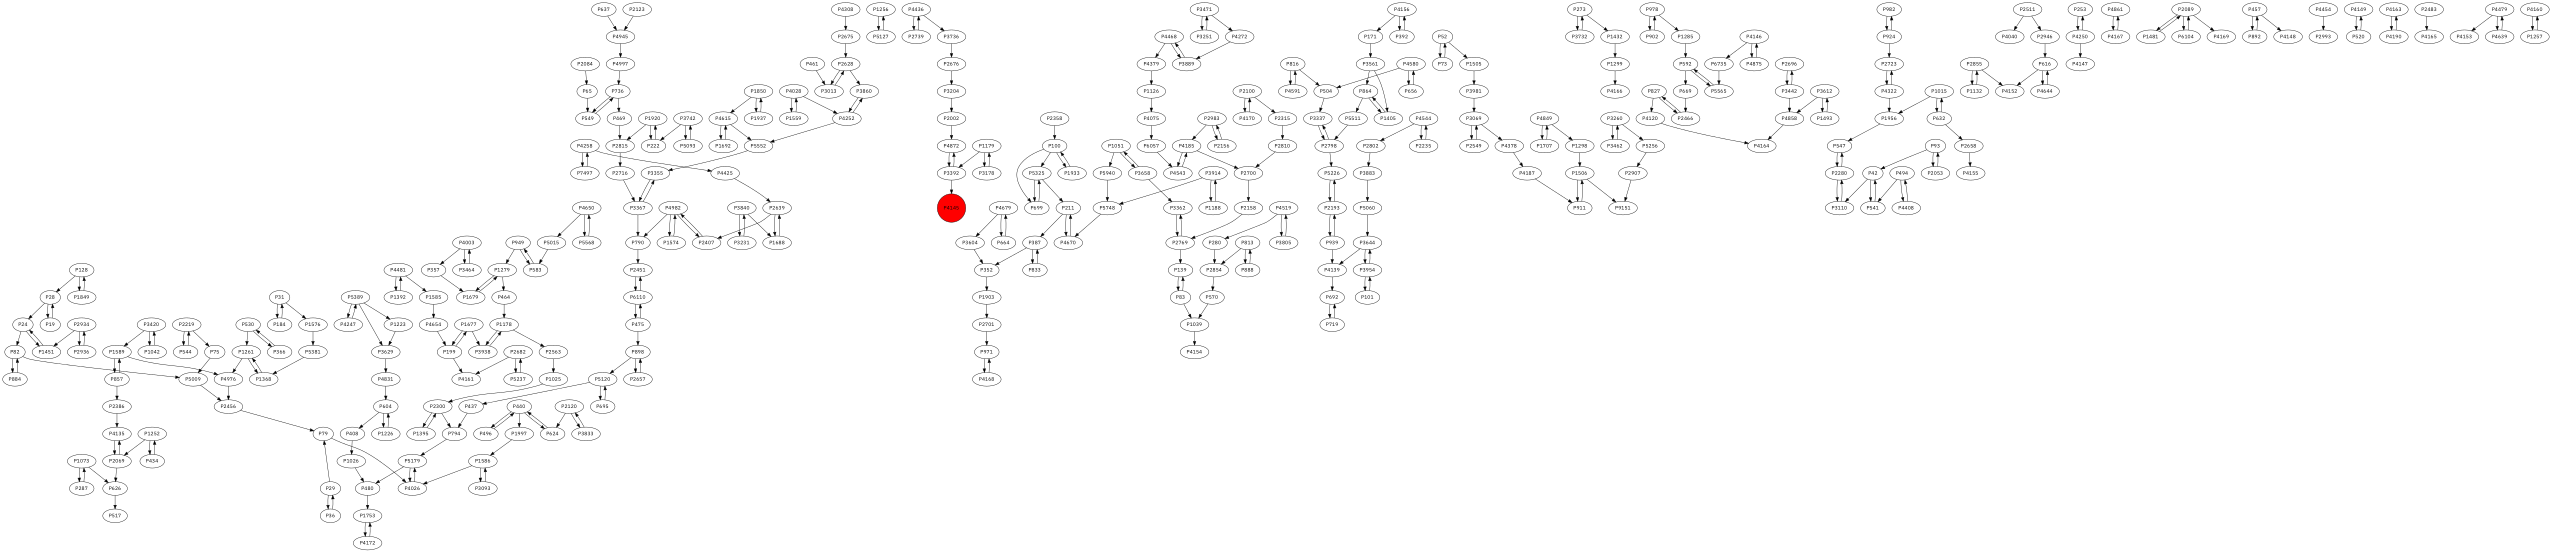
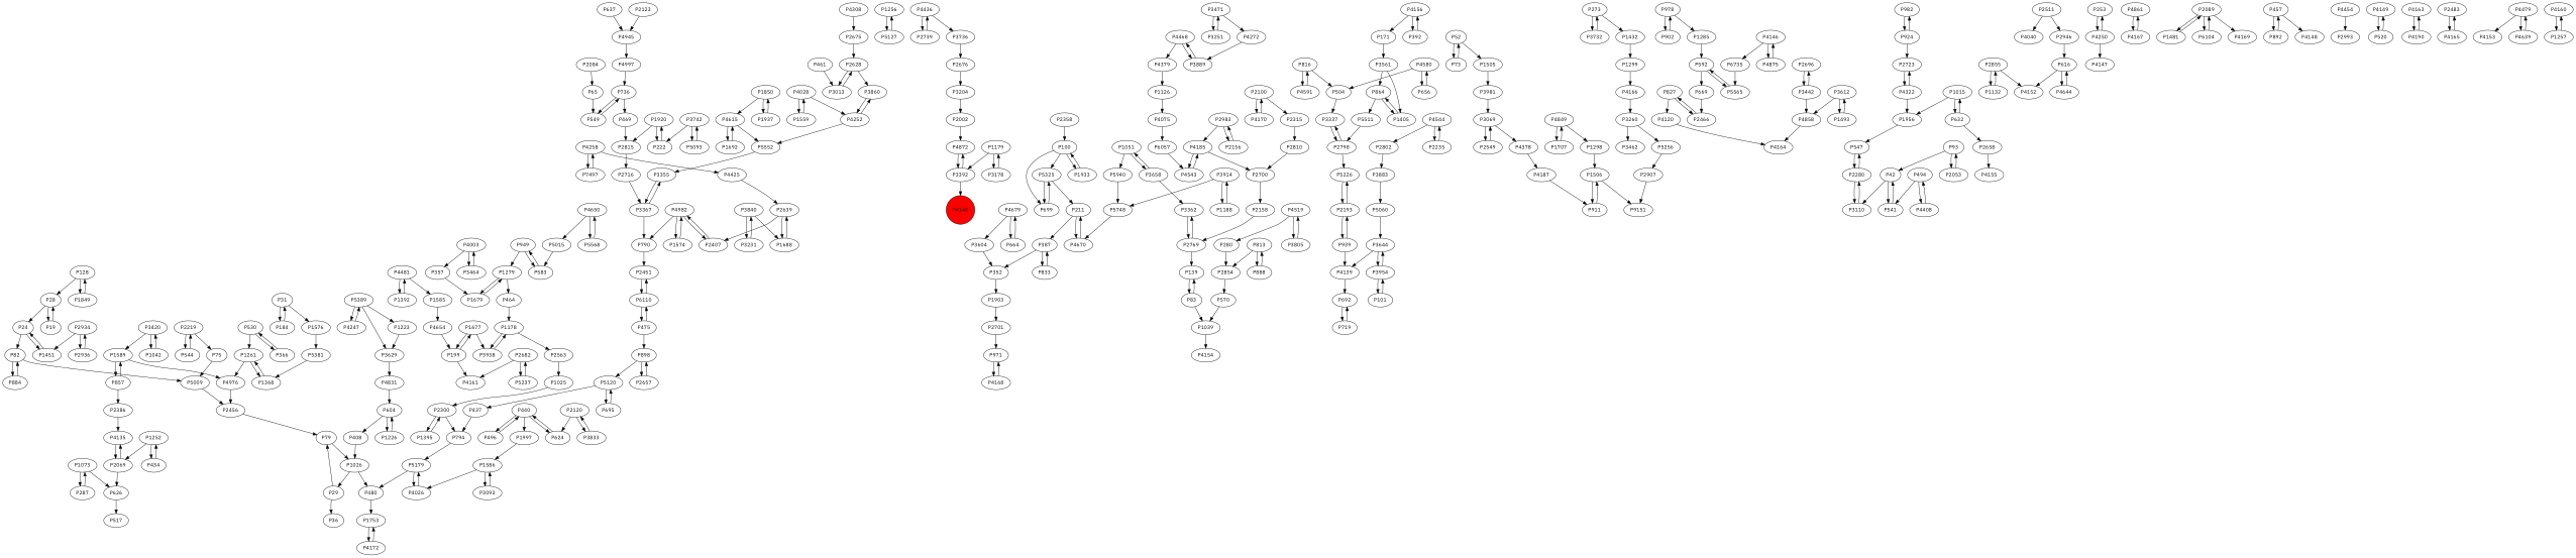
  digraph {
    fontname="IBM Plex Sans"
    node [fontname="IBM Plex Sans"]
    edge [fontname="IBM Plex Sans"]
    P3860
    P4252
    P5552
    P3355
    P4615
    P1692
    P3367
    P1256
    P5127
    P4172
    P1753
    P4436
    P2739
    P3736
    P2676
    P2219
    P544
    P75
    P5009
    P5325
    P699
    P211
    P387
    P4670
    P2358
    P100
    P1933
    P816
    P4591
    P504
    P3337
    P1432
    P1299
    P4166
    P6110
    P475
    P2451
    P898
    P2657
    P5120
    P3462
    P3260
    P5256
    P2907
    P2696
    P3442
    P4858
    P4164
    P2300
    P1395
    P794
    P5179
    P982
    P924
    P2723
    P4322
    P3204
    P4654
    P199
    P1677
    P4161
    P3938
    P31
    P1576
    P184
    P5381
    P1368
    P2798
    P5226
    P864
    P5511
    P1405
    P5568
    P4650
    P5015
    P583
    P1223
    P3629
    P4831
    P604
    P939
    P2193
    P4139
    P692
    P352
    P833
    P1903
    P2701
    P1298
    P1506
    P911
    n92 [label=P9151]
    P4408
    P494
    P541
    P42
    P357
    P1679
    P1279
    P464
    P4168
    P971
    P616
    P4644
    P4152
    P2002
    P4872
    P3392
    P4145 [fillcolor=red shape=circle style=filled]
    P827
    P4120
    P2466
    P1252
    P434
    P2069
    P626
    P4135
    P1574
    P4982
    P790
    P2407
    P3954
    P101
    P3644
    P4026
    P480
    P1178
    P3732
    P273
    P2700
    P2158
    P2769
    P3362
    P139
    P888
    P813
    P2854
    P570
    P3658
    P1051
    P5940
    P2084
    P65
    P549
    P736
    P4379
    P1126
    P4075
    P6057
    P4544
    P2802
    P2235
    P3883
    P5060
    P530
    P366
    P1261
    P4976
    P83
    P1039
    P4154
    P253
    P4250
    P4147
    P79
    P1026
    P1179
    P3178
    P3464
    P4003
    P128
    P28
    P1849
    P19
    P24
    P1451
    P82
    P1850
    P1937
    P2934
    P2936
    P517
    n183 [label=P4861]
    P4167
    P2456
    P437
    P695
    P3110
    P2280
    P547
    P440
    P496
    P624
    P1997
    P1586
    P632
    P2658
    P1015
    P4155
    P1956
    P2089
    P1481
    P6104
    P4169
    P457
    P892
    P4148
    P5748
    P3981
    P3069
    P2549
    P4378
    P4187
    P3914
    P1188
    P1493
    P3612
    P2123
    P4945
    P4997
    P2120
    P3833
    P469
    P1073
    P287
    P4543
    P4185
    P2511
    P4040
    P2946
    P461
    P3013
    P2628
    P2815
    P2716
    P1707
    P4849
    P1226
    P949
    P3093
    P2563
    P1025
    P1042
    P3420
    P1589
    P857
    P592
    P669
    P5565
    P7497
    P4258
    P4425
    P2639
    P4481
    P1585
    P1392
    P3742
    P5093
    P222
    P1920
    P36
    P29
    P52
    P73
    P1505
    P2386
    P3889
    P4468
    P719
    P408
    P3251
    P3471
    P4272
    P884
    P902
    P978
    P1285
    P1559
    P4028
    P3231
    P3840
    P1688
    P4170
    P2100
    P2315
    P2810
    P4454
    P2993
    P1132
    P2855
    P4149
    P520
    P4163
    P4190
    P2156
    P2983
    P3805
    P4519
    P280
    P6735
    P171
    P3561
    P5389
    P4247
    P4679
    P664
    P3604
    P392
    P4156
    P2483
    P4165
    n312 [label=P4875]
    P4146
    P93
    P2053
    P2675
    P4580
    P656
    P4479
    P4153
    P4639
    P4160
    P1257
    P2682
    P5237
    P637
    P4308
    P3860 -> P4252
    P4252 -> P3860
    P4252 -> P5552
    P5552 -> P3355
    P3355 -> P3367
    P4615 -> P5552
    P4615 -> P1692
    P1692 -> P4615
    P3367 -> P3355
    P3367 -> P790
    P1256 -> P5127
    P5127 -> P1256
    P4172 -> P1753
    P1753 -> P4172
    P4436 -> P2739
    P4436 -> P3736
    P2739 -> P4436
    P3736 -> P2676
    P2676 -> P3204
    P2219 -> P544
    P2219 -> P75
    P544 -> P2219
    P75 -> P5009
    P5009 -> P2456
    P5325 -> P699
    P5325 -> P211
    P699 -> P5325
    P211 -> P387
    P211 -> P4670
    P387 -> P352
    P387 -> P833
    P4670 -> P211
    P2358 -> P100
    P100 -> P5325
    P100 -> P699
    P100 -> P1933
    P1933 -> P100
    P816 -> P4591
    P816 -> P504
    P4591 -> P816
    P504 -> P3337
    P3337 -> P2798
    P1432 -> P1299
    P1299 -> P4166
    P6110 -> P475
    P6110 -> P2451
    P475 -> P6110
    P475 -> P898
    P2451 -> P6110
    P898 -> P2657
    P898 -> P5120
    P2657 -> P898
    P5120 -> P437
    P5120 -> P695
-   P3462 -> P3260
+   P4166 -> P3260
    P3260 -> P3462
    P3260 -> P5256
    P5256 -> P2907
    P2907 -> n92
    P2696 -> P3442
    P3442 -> P2696
    P3442 -> P4858
    P4858 -> P4164
    P2300 -> P1395
    P2300 -> P794
    P1395 -> P2300
    P794 -> P5179
    P5179 -> P4026
    P5179 -> P480
    P982 -> P924
    P924 -> P982
    P924 -> P2723
    P2723 -> P4322
    P4322 -> P2723
    P4322 -> P1956
    P3204 -> P2002
    P4654 -> P199
    P199 -> P1677
    P199 -> P4161
    P1677 -> P199
    P1677 -> P3938
    P3938 -> P1178
    P31 -> P1576
    P31 -> P184
    P1576 -> P5381
    P184 -> P31
    P5381 -> P1368
    P1368 -> P1261
    P2798 -> P3337
    P2798 -> P5226
    P5226 -> P2193
    P864 -> P5511
    P864 -> P1405
    P5511 -> P2798
    P1405 -> P864
    P5568 -> P4650
    P4650 -> P5568
    P4650 -> P5015
    P5015 -> P583
    P583 -> P949
    P1223 -> P3629
    P3629 -> P4831
    P4831 -> P604
    P604 -> P1226
    P604 -> P408
    P939 -> P2193
    P939 -> P4139
    P2193 -> P5226
    P2193 -> P939
    P4139 -> P692
    P692 -> P719
    P352 -> P1903
    P833 -> P387
    P1903 -> P2701
    P2701 -> P971
    P1298 -> P1506
    P1506 -> P911
    P1506 -> n92
    P911 -> P1506
    P4408 -> P494
    P494 -> P4408
    P494 -> P541
    P541 -> P42
    P42 -> P541
    P42 -> P3110
    P357 -> P1679
    P1679 -> P1279
    P1279 -> P1679
    P1279 -> P464
    P464 -> P1178
    P4168 -> P971
    P971 -> P4168
    P616 -> P4644
    P616 -> P4152
    P4644 -> P616
    P2002 -> P4872
    P4872 -> P3392
    P3392 -> P4872
    P3392 -> P4145
    P827 -> P4120
    P827 -> P2466
    P4120 -> P4164
    P2466 -> P827
    P1252 -> P434
    P1252 -> P2069
    P434 -> P1252
    P2069 -> P626
    P2069 -> P4135
    P626 -> P517
    P4135 -> P2069
    P1574 -> P4982
    P4982 -> P1574
    P4982 -> P790
    P4982 -> P2407
    P790 -> P2451
    P2407 -> P4982
    P3954 -> P101
    P3954 -> P3644
    P101 -> P3954
    P3644 -> P4139
    P3644 -> P3954
    P4026 -> P5179
    P480 -> P1753
    P1178 -> P3938
    P1178 -> P2563
    P3732 -> P273
    P273 -> P1432
    P273 -> P3732
    P2700 -> P2158
    P2158 -> P2769
    P2769 -> P3362
    P2769 -> P139
    P3362 -> P2769
    P139 -> P83
    P888 -> P813
    P813 -> P888
    P813 -> P2854
    P2854 -> P570
    P570 -> P1039
    P3658 -> P3362
    P3658 -> P1051
    P1051 -> P3658
    P1051 -> P5940
    P5940 -> P5748
    P2084 -> P65
    P65 -> P549
    P549 -> P736
    P736 -> P549
    P736 -> P469
    P4379 -> P1126
    P1126 -> P4075
    P4075 -> P6057
    P6057 -> P4543
    P4544 -> P2802
    P4544 -> P2235
    P2802 -> P3883
    P2235 -> P4544
    P3883 -> P5060
    P5060 -> P3644
    P530 -> P366
    P530 -> P1261
    P366 -> P530
    P1261 -> P1368
    P1261 -> P4976
    P4976 -> P2456
    P83 -> P139
    P83 -> P1039
    P1039 -> P4154
    P253 -> P4250
    P4250 -> P253
    P4250 -> P4147
-   P79 -> P4026
+   P79 -> P1026
    P1026 -> P480
    P1179 -> P3392
    P1179 -> P3178
    P3178 -> P1179
    P3464 -> P4003
    P4003 -> P357
    P4003 -> P3464
    P128 -> P28
    P128 -> P1849
    P28 -> P19
    P28 -> P24
    P1849 -> P128
    P19 -> P28
    P24 -> P1451
    P24 -> P82
    P1451 -> P24
    P82 -> P5009
    P82 -> P884
    P1850 -> P4615
    P1850 -> P1937
    P1937 -> P1850
    P2934 -> P1451
    P2934 -> P2936
    P2936 -> P2934
    n183 -> P4167
    P4167 -> n183
    P2456 -> P79
    P437 -> P794
    P695 -> P5120
    P3110 -> P2280
    P2280 -> P3110
    P2280 -> P547
    P547 -> P2280
    P440 -> P496
    P440 -> P624
    P440 -> P1997
    P496 -> P440
    P624 -> P440
    P1997 -> P1586
    P1586 -> P4026
    P1586 -> P3093
    P632 -> P2658
    P632 -> P1015
    P2658 -> P4155
    P1015 -> P632
    P1015 -> P1956
    P1956 -> P547
    P2089 -> P1481
    P2089 -> P6104
    P2089 -> P4169
    P1481 -> P2089
    P6104 -> P2089
    P457 -> P892
    P457 -> P4148
    P892 -> P457
    P5748 -> P4670
    P3981 -> P3069
    P3069 -> P2549
    P3069 -> P4378
    P2549 -> P3069
    P4378 -> P4187
    P4187 -> P911
    P3914 -> P5748
    P3914 -> P1188
    P1188 -> P3914
    P1493 -> P3612
    P3612 -> P4858
    P3612 -> P1493
    P2123 -> P4945
    P4945 -> P4997
    P4997 -> P736
    P2120 -> P624
    P2120 -> P3833
    P3833 -> P2120
    P469 -> P2815
    P1073 -> P626
    P1073 -> P287
    P287 -> P1073
    P4543 -> P4185
    P4185 -> P2700
    P4185 -> P4543
    P2511 -> P4040
    P2511 -> P2946
    P2946 -> P616
    P461 -> P3013
    P3013 -> P2628
    P2628 -> P3860
    P2628 -> P3013
    P2815 -> P2716
    P2716 -> P3367
    P1707 -> P4849
    P4849 -> P1298
    P4849 -> P1707
    P1226 -> P604
    P949 -> P583
    P949 -> P1279
    P3093 -> P1586
    P2563 -> P1025
    P1025 -> P2300
    P1042 -> P3420
    P3420 -> P1042
    P3420 -> P1589
    P1589 -> P4976
    P1589 -> P857
    P857 -> P1589
    P857 -> P2386
    P592 -> P669
    P592 -> P5565
    P669 -> P2466
    P5565 -> P592
    P7497 -> P4258
    P4258 -> P7497
    P4258 -> P4425
    P4425 -> P2639
    P2639 -> P2407
    P2639 -> P1688
    P4481 -> P1585
    P4481 -> P1392
    P1585 -> P4654
    P1392 -> P4481
    P3742 -> P5093
    P3742 -> P222
    P5093 -> P3742
    P222 -> P1920
    P1920 -> P2815
    P1920 -> P222
-   P36 -> P29
+   P1026 -> P29
    P29 -> P79
    P29 -> P36
    P52 -> P73
    P52 -> P1505
    P73 -> P52
    P1505 -> P3981
    P2386 -> P4135
    P3889 -> P4468
    P4468 -> P4379
    P4468 -> P3889
    P719 -> P692
    P408 -> P1026
    P3251 -> P3471
    P3471 -> P3251
    P3471 -> P4272
    P4272 -> P3889
    P884 -> P82
    P902 -> P978
    P978 -> P902
    P978 -> P1285
    P1285 -> P592
    P1559 -> P4028
    P4028 -> P4252
    P4028 -> P1559
    P3231 -> P3840
    P3840 -> P3231
    P3840 -> P1688
    P1688 -> P2639
    P4170 -> P2100
    P2100 -> P4170
    P2100 -> P2315
    P2315 -> P2810
    P2810 -> P2700
    P4454 -> P2993
    P1132 -> P2855
    P2855 -> P4152
    P2855 -> P1132
    P4149 -> P520
    P520 -> P4149
    P4163 -> P4190
    P4190 -> P4163
    P2156 -> P2983
    P2983 -> P4185
    P2983 -> P2156
    P3805 -> P4519
    P4519 -> P3805
    P4519 -> P280
    P280 -> P2854
    P6735 -> P5565
    P171 -> P3561
    P3561 -> P864
    P3561 -> P1405
    P5389 -> P1223
    P5389 -> P3629
    P5389 -> P4247
    P4247 -> P5389
    P4679 -> P664
    P4679 -> P3604
    P664 -> P4679
    P3604 -> P352
    P392 -> P4156
    P4156 -> P171
    P4156 -> P392
    P2483 -> P4165
+   P4165 -> P2483
    n312 -> P4146
    P4146 -> P6735
    P4146 -> n312
    P93 -> P42
    P93 -> P2053
    P2053 -> P93
    P2675 -> P2628
    P4580 -> P504
    P4580 -> P656
    P656 -> P4580
    P4479 -> P4153
    P4479 -> P4639
    P4639 -> P4479
    P4160 -> P1257
    P1257 -> P4160
    P2682 -> P4161
    P2682 -> P5237
    P5237 -> P2682
    P637 -> P4945
    P4308 -> P2675
  }
